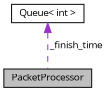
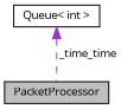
  digraph {
    fontname="Open Sans"
    node [color=black fontname="Open Sans" fontsize=10 shape=record style=filled]
    n1 [fillcolor=grey75 fontcolor=black height=0.2 label=PacketProcessor width=0.4]
    n2 [fillcolor=white height=0.2 label="Queue\< int \>" width=0.4]
-   n2 -> n1 [color=darkorchid3 dir=back fontname="Open Sans" fontsize=10 label=" _finish_time" labelfontname=Helvetica labelfontsize=10 style=dashed]
+   n2 -> n1 [color=darkorchid3 dir=back fontname="Open Sans" fontsize=10 label=" _time_time" labelfontname=Helvetica labelfontsize=10 style=dashed]
  }
